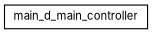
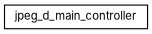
  digraph {
    rankdir=TB
    fontname=Inter
-   n1 [color=black fillcolor=white fontname=Inter fontsize=10 height=0.2 label=main_d_main_controller shape=record style=filled width=0.4]
+   n1 [color=black fillcolor=white fontname=Inter fontsize=10 height=0.2 label=jpeg_d_main_controller shape=record style=filled width=0.4]
  }
